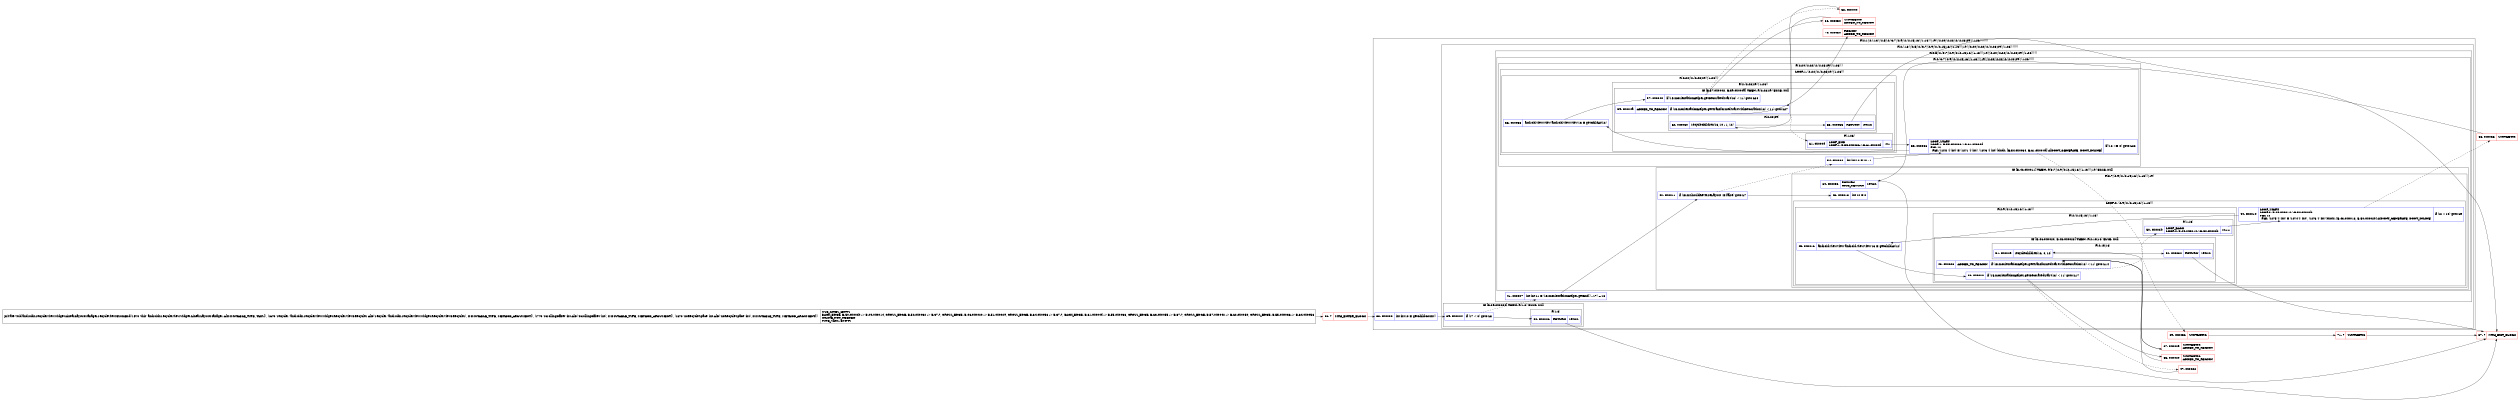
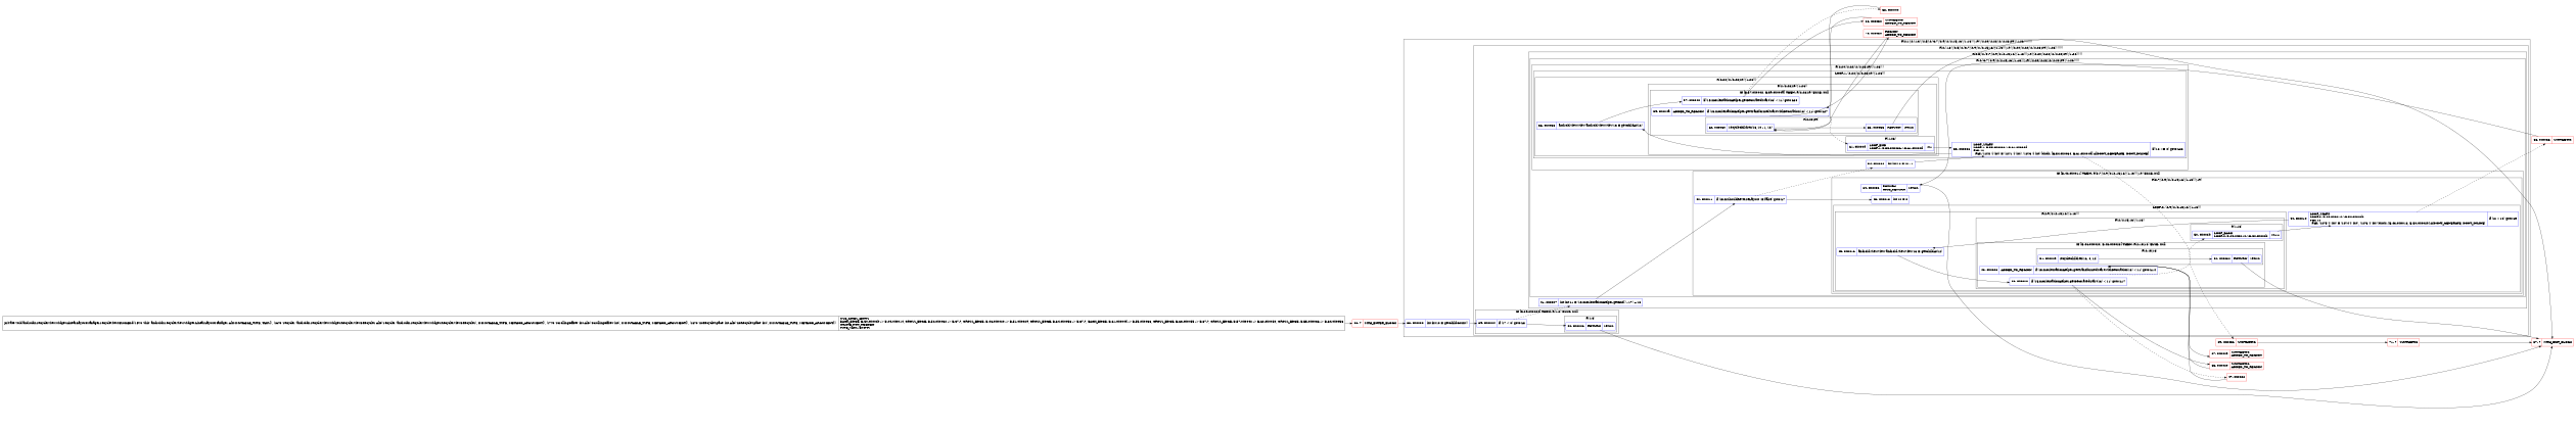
  digraph {
    rankdir=LR
    node [color=blue shape=record]
    n1 [label="{40\:\ 0x0006|RETURN\l|return\l}"]
    n2 [label="{39\:\ 0x0004|if (r7 \< 0) goto L3\l}"]
    n3 [label="{51\:\ 0x002e|recycleChildren(r6, 0, r2)\l}"]
    n4 [label="{52\:\ 0x0032|RETURN\l|return\l}"]
    n5 [label="{46\:\ 0x0020|if (r5.mOrientationHelper.getDecoratedStart(r3) \< r1) goto L17\l}"]
    n6 [label="{48\:\ 0x0028|ADDED_TO_REGION\l|if (r5.mOrientationHelper.getTransformedStartWithDecoration(r3) \< r1) goto L14\l}"]
    n7 [label="{50\:\ 0x002b|LOOP_BACK\lLOOP:0: B:44:0x0014\-\>B:50:0x002b\l|r2++\l}"]
    n8 [label="{45\:\ 0x0016|android.view.View android.view.View r3 = getChildAt(r2)\l}"]
    n9 [label="{44\:\ 0x0014|LOOP_START\lLOOP:0: B:44:0x0014\-\>B:50:0x002b\lPHI: r2 \l  PHI: (r2v5 'i' int) = (r2v4 'i' int), (r2v6 'i' int) binds: [B:43:0x0013, B:50:0x002b] A[DONT_GENERATE, DONT_INLINE]\l|if (r2 \< r0) goto L9\l}"]
    n10 [label="{43\:\ 0x0013|int r2 = 0\l}"]
    n11 [label="{64\:\ 0x0056|RETURN\lORIG_RETURN\l|return\l}"]
    n12 [label="{42\:\ 0x0011|if (r5.mShouldReverseLayout != false) goto L7\l}"]
    n13 [label="{62\:\ 0x0050|recycleChildren(r6, r0 \- 1, r2)\l}"]
    n14 [label="{63\:\ 0x0055|RETURN\l|return\l}"]
    n15 [label="{57\:\ 0x0042|if (r5.mOrientationHelper.getDecoratedStart(r3) \< r1) goto L30\l}"]
    n16 [label="{59\:\ 0x004a|ADDED_TO_REGION\l|if (r5.mOrientationHelper.getTransformedStartWithDecoration(r3) \< r1) goto L27\l}"]
    n17 [label="{61\:\ 0x004d|LOOP_END\lLOOP:1: B:55:0x0036\-\>B:61:0x004d\l|r2\-\-\l}"]
    n18 [label="{56\:\ 0x0038|android.view.View android.view.View r3 = getChildAt(r2)\l}"]
    n19 [label="{55\:\ 0x0036|LOOP_START\lLOOP:1: B:55:0x0036\-\>B:61:0x004d\lPHI: r2 \l  PHI: (r2v2 'i' int) = (r2v1 'i' int), (r2v3 'i' int) binds: [B:54:0x0034, B:61:0x004d] A[DONT_GENERATE, DONT_INLINE]\l|if (r2 \>= 0) goto L22\l}"]
    n20 [label="{54\:\ 0x0034|int int r2 = r0 \- 1\l}"]
    n21 [label="{41\:\ 0x0007|int int r1 = (r5.mOrientationHelper.getEnd() \- r7) + r8\l}"]
    n22 [label="{38\:\ 0x0000|int int r0 = getChildCount()\l}"]
    n23 [color=red label="{37\:\ ?|MTH_EXIT_BLOCK\l}"]
    n24 [color=red label="{47\:\ 0x0022}"]
    n25 [color=red label="{65\:\ 0x002e|SYNTHETIC\lADDED_TO_REGION\l}"]
    n26 [color=red label="{67\:\ 0x002e|SYNTHETIC\lADDED_TO_REGION\l}"]
    n27 [color=red label="{66\:\ 0x0056|SYNTHETIC\l}"]
    n28 [color=red label="{58\:\ 0x0044}"]
    n29 [color=red label="{68\:\ 0x0050|SYNTHETIC\lADDED_TO_REGION\l}"]
    n30 [color=red label="{70\:\ 0x0050|REGION\lADDED_TO_REGION\l}"]
    n31 [color=red label="{69\:\ 0x0056|SYNTHETIC\l}"]
    n32 [color=red label="{71\:\ ?|SYNTHETIC\l}"]
    n33 [color=red label="{36\:\ ?|MTH_ENTER_BLOCK\l}"]
    n34 [label="{private void androidx.recyclerview.widget.LinearLayoutManager.recycleViewsFromEnd((r5v0 'this' androidx.recyclerview.widget.LinearLayoutManager A[IMMUTABLE_TYPE, THIS]), (r6v0 'recycler' androidx.recyclerview.widget.RecyclerView$Recycler A[D('recycler' androidx.recyclerview.widget.RecyclerView$Recycler), IMMUTABLE_TYPE, METHOD_ARGUMENT]), (r7v0 'scrollingOffset' int A[D('scrollingOffset' int), IMMUTABLE_TYPE, METHOD_ARGUMENT]), (r8v0 'noRecycleSpace' int A[D('noRecycleSpace' int), IMMUTABLE_TYPE, METHOD_ARGUMENT]))  | USE_LINES_HINTS\lBACK_EDGE: B:50:0x002b \-\> B:44:0x0014, CROSS_EDGE: B:52:0x0032 \-\> B:37:?, CROSS_EDGE: B:46:0x0020 \-\> B:51:0x002e, CROSS_EDGE: B:64:0x0056 \-\> B:37:?, BACK_EDGE: B:61:0x004d \-\> B:55:0x0036, CROSS_EDGE: B:63:0x0055 \-\> B:37:?, CROSS_EDGE: B:57:0x0042 \-\> B:62:0x0050, CROSS_EDGE: B:55:0x0036 \-\> B:64:0x0056\lINLINE_NOT_NEEDED\lTYPE_VARS: EMPTY\l}" color=""]
    subgraph cluster_1 {
      label="R(2:1|(2:(1:3)|(2:5|(2:(3:7|(2:9|(2:(2:15|16)|(1:13)))|19)|(2:20|(2:22|(2:(2:28|29)|(1:26))))))))"
      n22
      subgraph cluster_2 {
        label="R(2:(1:3)|(2:5|(2:(3:7|(2:9|(2:(2:15|16)|(1:13)))|19)|(2:20|(2:22|(2:(2:28|29)|(1:26)))))))"
        subgraph cluster_3 {
          label="IF [B:39:0x0004] THEN: R(1:3) ELSE: null"
          n2
          subgraph cluster_4 {
            label="R(1:3)"
            n1
          }
        }
        subgraph cluster_5 {
          label="R(2:5|(2:(3:7|(2:9|(2:(2:15|16)|(1:13)))|19)|(2:20|(2:22|(2:(2:28|29)|(1:26))))))"
          n21
          subgraph cluster_6 {
            label="R(2:(3:7|(2:9|(2:(2:15|16)|(1:13)))|19)|(2:20|(2:22|(2:(2:28|29)|(1:26)))))"
            subgraph cluster_7 {
              label="IF [B:42:0x0011] THEN: R(3:7|(2:9|(2:(2:15|16)|(1:13)))|19) ELSE: null"
              n12
              subgraph cluster_8 {
                label="R(3:7|(2:9|(2:(2:15|16)|(1:13)))|19)"
                n10
                n11
                subgraph cluster_9 {
                  label="LOOP:0: (2:9|(2:(2:15|16)|(1:13)))"
                  n9
                  subgraph cluster_10 {
                    label="R(2:9|(2:(2:15|16)|(1:13)))"
                    n8
                    subgraph cluster_11 {
                      label="R(2:(2:15|16)|(1:13))"
                      subgraph cluster_12 {
                        label="IF [B:46:0x0020, B:48:0x0028] THEN: R(2:15|16) ELSE: null"
                        n5
                        n6
                        subgraph cluster_13 {
                          label="R(2:15|16)"
                          n3
                          n4
                        }
                      }
                      subgraph cluster_14 {
                        label="R(1:13)"
                        n7
                      }
                    }
                  }
                }
              }
            }
            subgraph cluster_15 {
              label="R(2:20|(2:22|(2:(2:28|29)|(1:26))))"
              n20
              subgraph cluster_16 {
                label="LOOP:1: (2:22|(2:(2:28|29)|(1:26)))"
                n19
                subgraph cluster_17 {
                  label="R(2:22|(2:(2:28|29)|(1:26)))"
                  n18
                  subgraph cluster_18 {
                    label="R(2:(2:28|29)|(1:26))"
                    subgraph cluster_19 {
                      label="IF [B:57:0x0042, B:59:0x004a] THEN: R(2:28|29) ELSE: null"
                      n15
                      n16
                      subgraph cluster_20 {
                        label="R(2:28|29)"
                        n13
                        n14
                      }
                    }
                    subgraph cluster_21 {
                      label="R(1:26)"
                      n17
                    }
                  }
                }
              }
            }
          }
        }
      }
    }
    n1 -> n23
    n2 -> n1
    n2 -> n21 [style=dashed]
    n3 -> n4
    n4 -> n23
    n5 -> n24 [style=dashed]
    n5 -> n25
    n6 -> n7 [style=dashed]
    n6 -> n26
    n7 -> n9
    n8 -> n5
    n9 -> n8
    n9 -> n27 [style=dashed]
    n11 -> n23
    n12 -> n10
    n12 -> n20 [style=dashed]
    n13 -> n14
    n14 -> n23
    n15 -> n28 [style=dashed]
    n15 -> n29
    n16 -> n17 [style=dashed]
    n16 -> n30
    n17 -> n19
    n18 -> n15
    n19 -> n18
    n19 -> n31 [style=dashed]
    n20 -> n19
    n21 -> n12
    n22 -> n2
    n24 -> n6
    n25 -> n6
-   n26 -> n3
    n27 -> n11
    n28 -> n16
    n29 -> n13
+   n30 -> n13
    n31 -> n32
    n32 -> n23
    n33 -> n22
    n34 -> n33
  }
